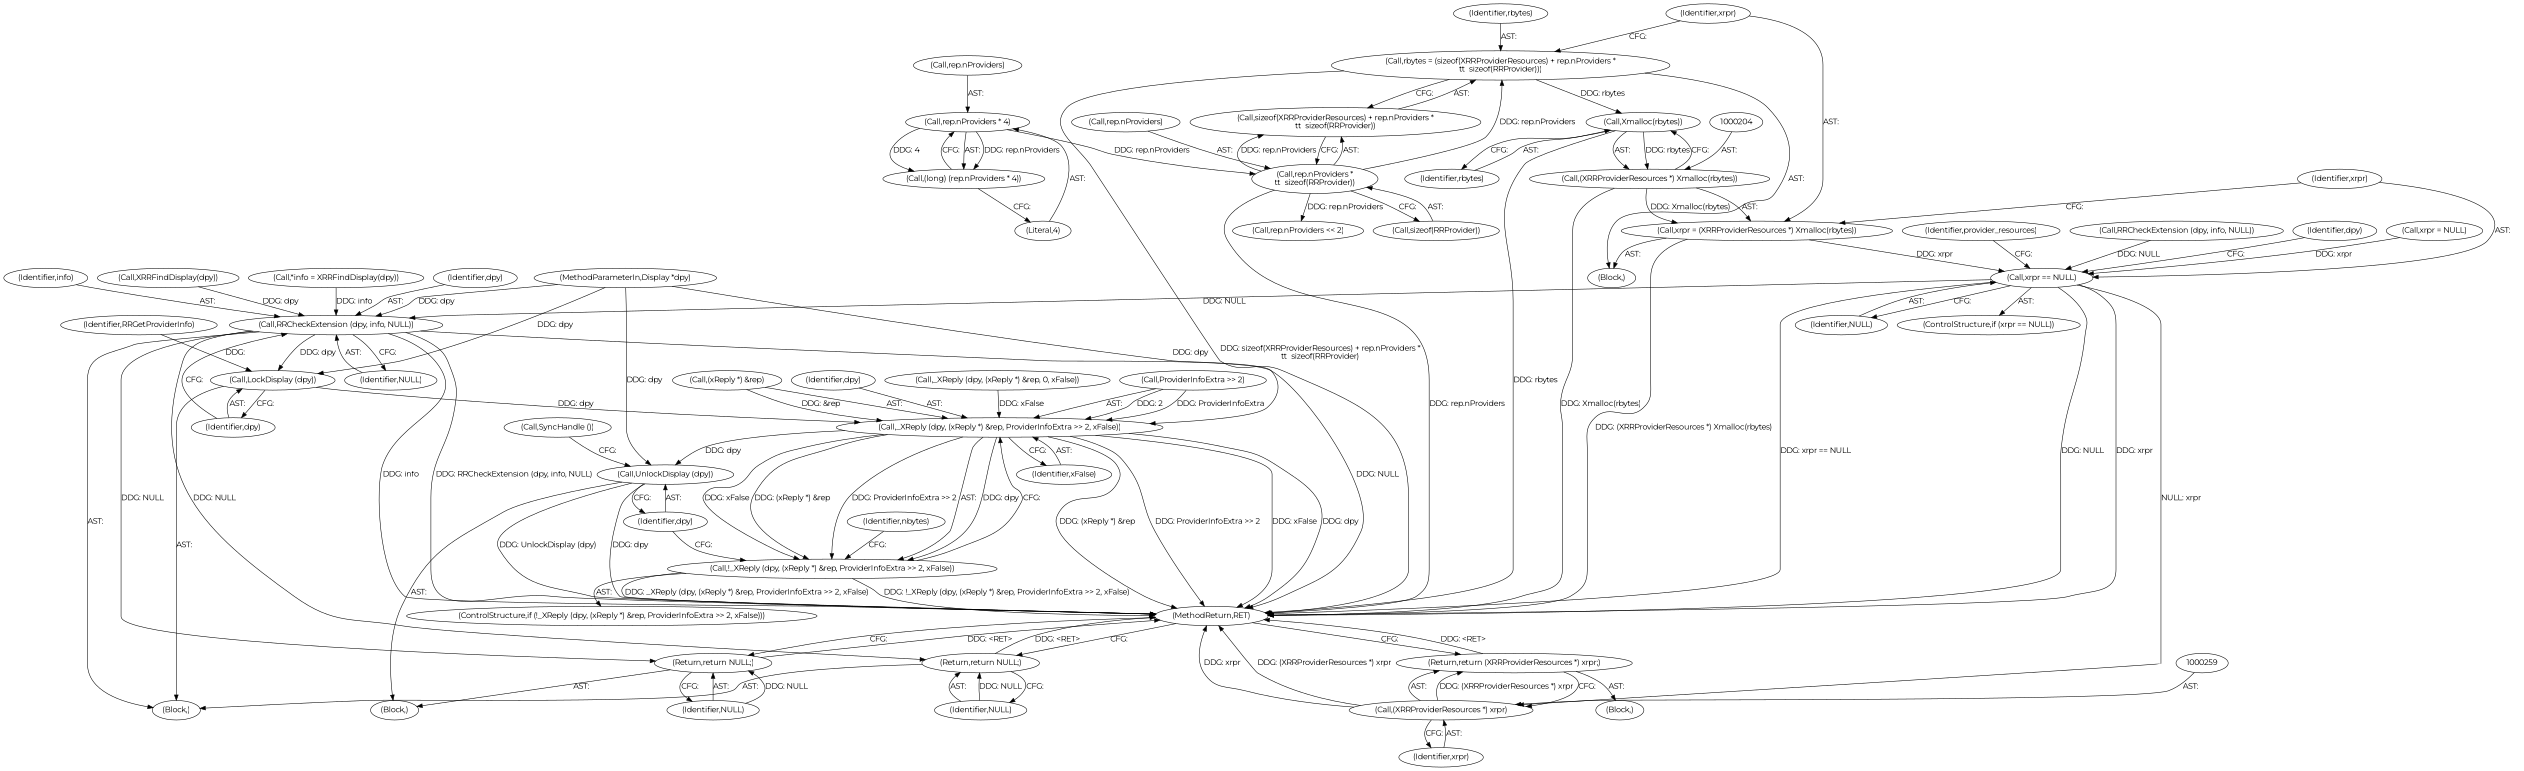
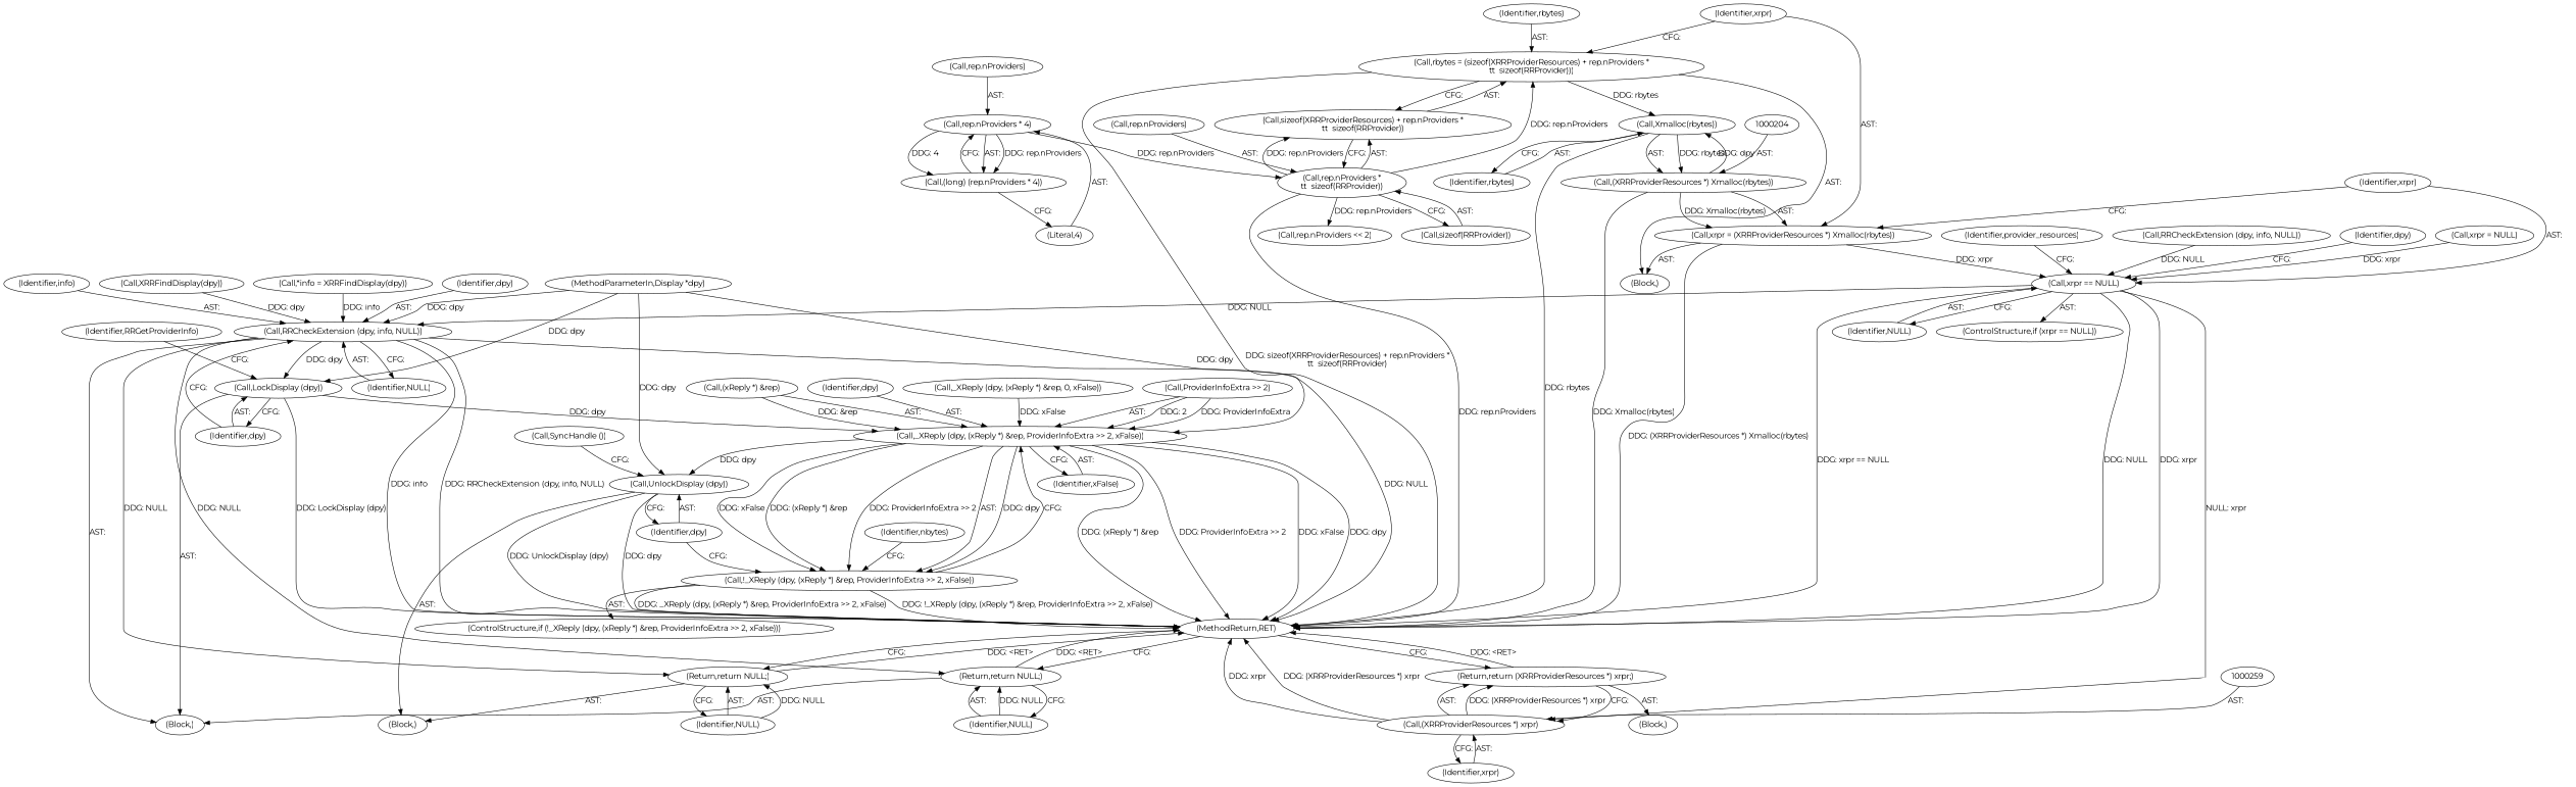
  digraph {
    fontname=Montserrat
    node [fontname=Montserrat]
    edge [fontname=Montserrat]
    n1 [label="(Call,Xmalloc(rbytes))"]
    n2 [label="(Call,(XRRProviderResources *) Xmalloc(rbytes))"]
    n3 [label="(Identifier,rbytes)"]
    n4 [label="(MethodReturn,RET)"]
    n5 [label="(Call,xrpr = (XRRProviderResources *) Xmalloc(rbytes))"]
    n6 [label="(Return,return (XRRProviderResources *) xrpr;)"]
    n7 [label="(Return,return NULL;)"]
    n8 [label="(Return,return NULL;)"]
    n9 [label="(Call,rbytes = (sizeof(XRRProviderResources) + rep.nProviders *\n\t\t  sizeof(RRProvider)))"]
    n10 [label="(Call,sizeof(XRRProviderResources) + rep.nProviders *\n\t\t  sizeof(RRProvider))"]
    n11 [label="(Block,)"]
    n12 [label="(Call,rep.nProviders *\n\t\t  sizeof(RRProvider))"]
    n13 [label="(Call,sizeof(RRProvider))"]
    n14 [label="(Call,rep.nProviders << 2)"]
    n15 [label="(Call,rep.nProviders * 4)"]
    n16 [label="(Call,(long) (rep.nProviders * 4))"]
    n17 [label="(Literal,4)"]
    n18 [label="(Call,xrpr == NULL)"]
    n19 [label="(Call,(XRRProviderResources *) xrpr)"]
    n20 [label="(Call,RRCheckExtension (dpy, info, NULL))"]
    n21 [label="(Identifier,NULL)"]
    n22 [label="(ControlStructure,if (xrpr == NULL))"]
    n23 [label="(Identifier,xrpr)"]
    n24 [label="(Call,LockDisplay (dpy))"]
    n25 [label="(Identifier,NULL)"]
    n26 [label="(Block,)"]
    n27 [label="(Block,)"]
    n28 [label="(Call,_XReply (dpy, (xReply *) &rep, ProviderInfoExtra >> 2, xFalse))"]
    n29 [label="(Identifier,dpy)"]
    n30 [label="(Block,)"]
    n31 [label="(Identifier,NULL)"]
    n32 [label="(Identifier,NULL)"]
    n33 [label="(Call,!_XReply (dpy, (xReply *) &rep, ProviderInfoExtra >> 2, xFalse))"]
    n34 [label="(Call,UnlockDisplay (dpy))"]
    n35 [label="(Identifier,xFalse)"]
    n36 [label="(ControlStructure,if (!_XReply (dpy, (xReply *) &rep, ProviderInfoExtra >> 2, xFalse)))"]
    n37 [label="(Identifier,dpy)"]
    n38 [label="(Call,XRRFindDisplay(dpy))"]
    n39 [label="(Identifier,provider_resources)"]
    n40 [label="(MethodParameterIn,Display *dpy)"]
    n41 [label="(Identifier,rbytes)"]
    n42 [label="(Call,SyncHandle ())"]
    n43 [label="(Call,(xReply *) &rep)"]
    n44 [label="(Identifier,dpy)"]
    n45 [label="(Call,*info = XRRFindDisplay(dpy))"]
    n46 [label="(Identifier,RRGetProviderInfo)"]
    n47 [label="(Identifier,dpy)"]
    n48 [label="(Identifier,nbytes)"]
    n49 [label="(Call,rep.nProviders)"]
    n50 [label="(Call,RRCheckExtension (dpy, info, NULL))"]
    n51 [label="(Identifier,info)"]
    n52 [label="(Call,rep.nProviders)"]
    n53 [label="(Identifier,dpy)"]
    n54 [label="(Call,xrpr = NULL)"]
    n55 [label="(Call,_XReply (dpy, (xReply *) &rep, 0, xFalse))"]
    n56 [label="(Identifier,xrpr)"]
    n57 [label="(Call,ProviderInfoExtra >> 2)"]
    n58 [label="(Identifier,xrpr)"]
    1000204
    1000259
    n1 -> n2 [label="AST: "]
    n1 -> n2 [label="DDG: rbytes"]
    n1 -> n3 [label="CFG: "]
    n1 -> n4 [label="DDG: rbytes"]
-   n2 -> n1 [label="CFG: "]
+   n2 -> n1 [label="DDG: dpy"]
    n2 -> n4 [label="DDG: Xmalloc(rbytes)"]
    n2 -> n5 [label="AST: "]
    n2 -> n5 [label="DDG: Xmalloc(rbytes)"]
    n3 -> n1 [label="AST: "]
    n4 -> n6 [label="CFG: "]
    n4 -> n7 [label="CFG: "]
    n4 -> n8 [label="CFG: "]
    n5 -> n4 [label="DDG: (XRRProviderResources *) Xmalloc(rbytes)"]
    n5 -> n11 [label="AST: "]
    n5 -> n18 [label="DDG: xrpr"]
    n6 -> n4 [label="DDG: <RET>"]
    n6 -> n19 [label="CFG: "]
    n6 -> n27 [label="AST: "]
    n7 -> n4 [label="DDG: <RET>"]
    n7 -> n30 [label="AST: "]
    n7 -> n31 [label="CFG: "]
    n8 -> n4 [label="DDG: <RET>"]
    n8 -> n26 [label="AST: "]
    n8 -> n32 [label="CFG: "]
    n9 -> n1 [label="DDG: rbytes"]
    n9 -> n4 [label="DDG: sizeof(XRRProviderResources) + rep.nProviders *\n\t\t  sizeof(RRProvider)"]
    n9 -> n10 [label="CFG: "]
    n9 -> n11 [label="AST: "]
    n10 -> n9 [label="AST: "]
    n10 -> n12 [label="CFG: "]
    n12 -> n4 [label="DDG: rep.nProviders"]
    n12 -> n9 [label="DDG: rep.nProviders"]
    n12 -> n10 [label="AST: "]
    n12 -> n10 [label="DDG: rep.nProviders"]
    n12 -> n13 [label="CFG: "]
    n12 -> n14 [label="DDG: rep.nProviders"]
    n13 -> n12 [label="AST: "]
    n15 -> n12 [label="DDG: rep.nProviders"]
    n15 -> n16 [label="AST: "]
    n15 -> n16 [label="DDG: rep.nProviders"]
    n15 -> n16 [label="DDG: 4"]
    n16 -> n15 [label="CFG: "]
    n16 -> n17 [label="CFG: "]
    n17 -> n15 [label="AST: "]
    n18 -> n4 [label="DDG: xrpr"]
    n18 -> n4 [label="DDG: xrpr == NULL"]
    n18 -> n4 [label="DDG: NULL"]
    n18 -> n19 [label="NULL: xrpr"]
    n18 -> n20 [label="DDG: NULL"]
    n18 -> n21 [label="CFG: "]
    n18 -> n22 [label="AST: "]
    n19 -> n4 [label="DDG: xrpr"]
    n19 -> n4 [label="DDG: (XRRProviderResources *) xrpr"]
    n19 -> n6 [label="AST: "]
    n19 -> n6 [label="DDG: (XRRProviderResources *) xrpr"]
    n19 -> n23 [label="CFG: "]
    n20 -> n4 [label="DDG: info"]
    n20 -> n4 [label="DDG: RRCheckExtension (dpy, info, NULL)"]
    n20 -> n4 [label="DDG: NULL"]
    n20 -> n7 [label="DDG: NULL"]
    n20 -> n8 [label="DDG: NULL"]
    n20 -> n24 [label="DDG: dpy"]
    n20 -> n25 [label="CFG: "]
    n20 -> n26 [label="AST: "]
    n21 -> n18 [label="AST: "]
    n23 -> n19 [label="AST: "]
+   n24 -> n4 [label="DDG: LockDisplay (dpy)"]
    n24 -> n26 [label="AST: "]
    n24 -> n28 [label="DDG: dpy"]
    n24 -> n29 [label="CFG: "]
    n25 -> n20 [label="AST: "]
    n28 -> n4 [label="DDG: (xReply *) &rep"]
    n28 -> n4 [label="DDG: ProviderInfoExtra >> 2"]
    n28 -> n4 [label="DDG: xFalse"]
    n28 -> n4 [label="DDG: dpy"]
    n28 -> n33 [label="AST: "]
    n28 -> n33 [label="DDG: dpy"]
    n28 -> n33 [label="DDG: (xReply *) &rep"]
    n28 -> n33 [label="DDG: ProviderInfoExtra >> 2"]
    n28 -> n33 [label="DDG: xFalse"]
    n28 -> n34 [label="DDG: dpy"]
    n28 -> n35 [label="CFG: "]
    n29 -> n20 [label="CFG: "]
    n29 -> n24 [label="AST: "]
    n31 -> n7 [label="AST: "]
    n31 -> n7 [label="DDG: NULL"]
    n32 -> n8 [label="AST: "]
    n32 -> n8 [label="DDG: NULL"]
    n33 -> n4 [label="DDG: !_XReply (dpy, (xReply *) &rep, ProviderInfoExtra >> 2, xFalse)"]
    n33 -> n4 [label="DDG: _XReply (dpy, (xReply *) &rep, ProviderInfoExtra >> 2, xFalse)"]
    n33 -> n28 [label="CFG: "]
    n33 -> n36 [label="AST: "]
    n34 -> n4 [label="DDG: UnlockDisplay (dpy)"]
    n34 -> n4 [label="DDG: dpy"]
    n34 -> n30 [label="AST: "]
    n34 -> n37 [label="CFG: "]
    n35 -> n28 [label="AST: "]
    n37 -> n33 [label="CFG: "]
    n37 -> n34 [label="AST: "]
    n38 -> n20 [label="DDG: dpy"]
    n39 -> n18 [label="CFG: "]
    n40 -> n20 [label="DDG: dpy"]
    n40 -> n24 [label="DDG: dpy"]
    n40 -> n28 [label="DDG: dpy"]
    n40 -> n34 [label="DDG: dpy"]
    n41 -> n9 [label="AST: "]
    n42 -> n34 [label="CFG: "]
    n43 -> n28 [label="AST: "]
    n43 -> n28 [label="DDG: &rep"]
    n44 -> n20 [label="AST: "]
    n45 -> n20 [label="DDG: info"]
-   n46 -> n24 [label="DDG: "]
+   n46 -> n24 [label="CFG: "]
    n47 -> n28 [label="AST: "]
    n48 -> n33 [label="CFG: "]
    n49 -> n12 [label="AST: "]
    n50 -> n18 [label="DDG: NULL"]
    n51 -> n20 [label="AST: "]
    n52 -> n15 [label="AST: "]
    n53 -> n18 [label="CFG: "]
    n54 -> n18 [label="DDG: xrpr"]
    n55 -> n28 [label="DDG: xFalse"]
    n56 -> n5 [label="CFG: "]
    n56 -> n18 [label="AST: "]
    n57 -> n28 [label="AST: "]
    n57 -> n28 [label="DDG: ProviderInfoExtra"]
    n57 -> n28 [label="DDG: 2"]
    n58 -> n5 [label="AST: "]
    n58 -> n9 [label="CFG: "]
    1000204 -> n2 [label="AST: "]
    1000259 -> n19 [label="AST: "]
  }
